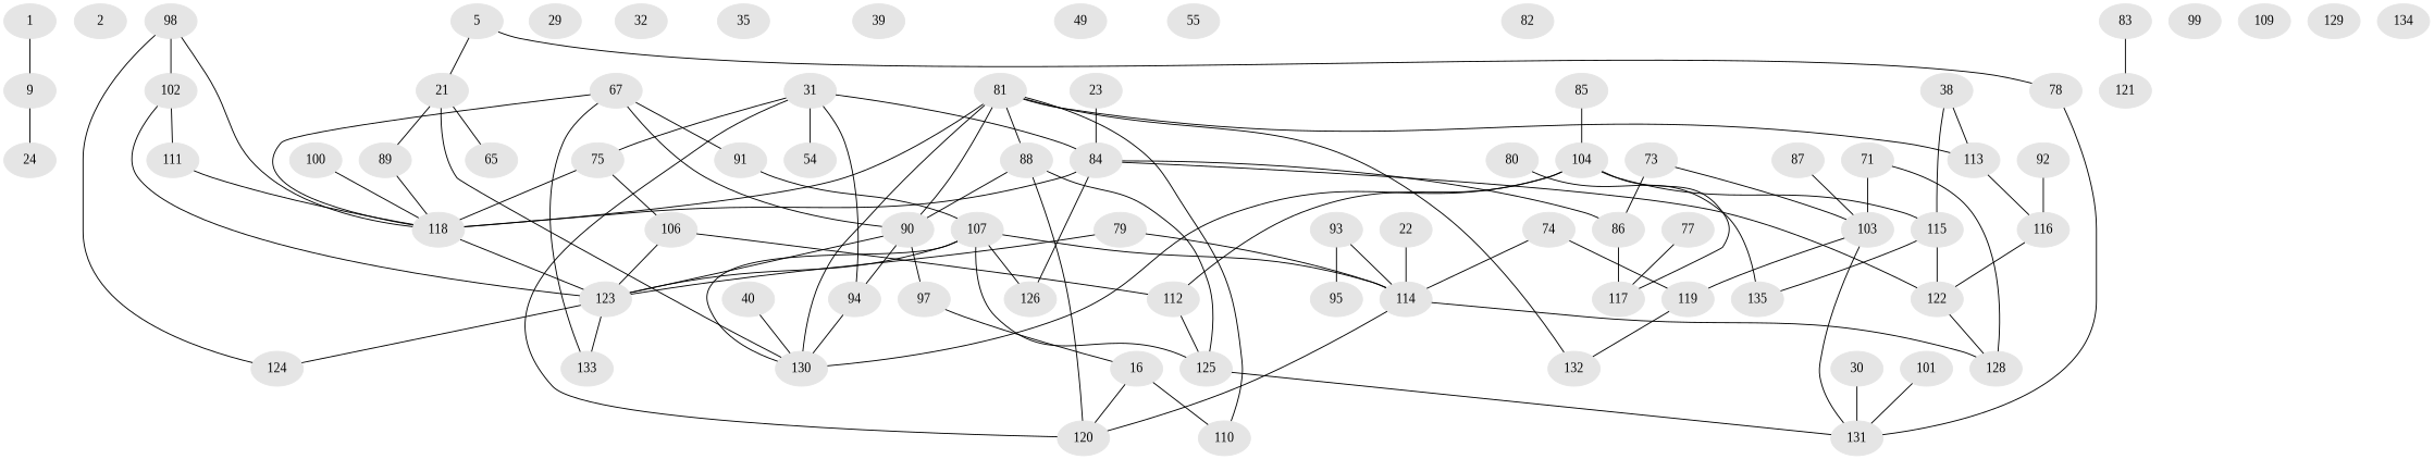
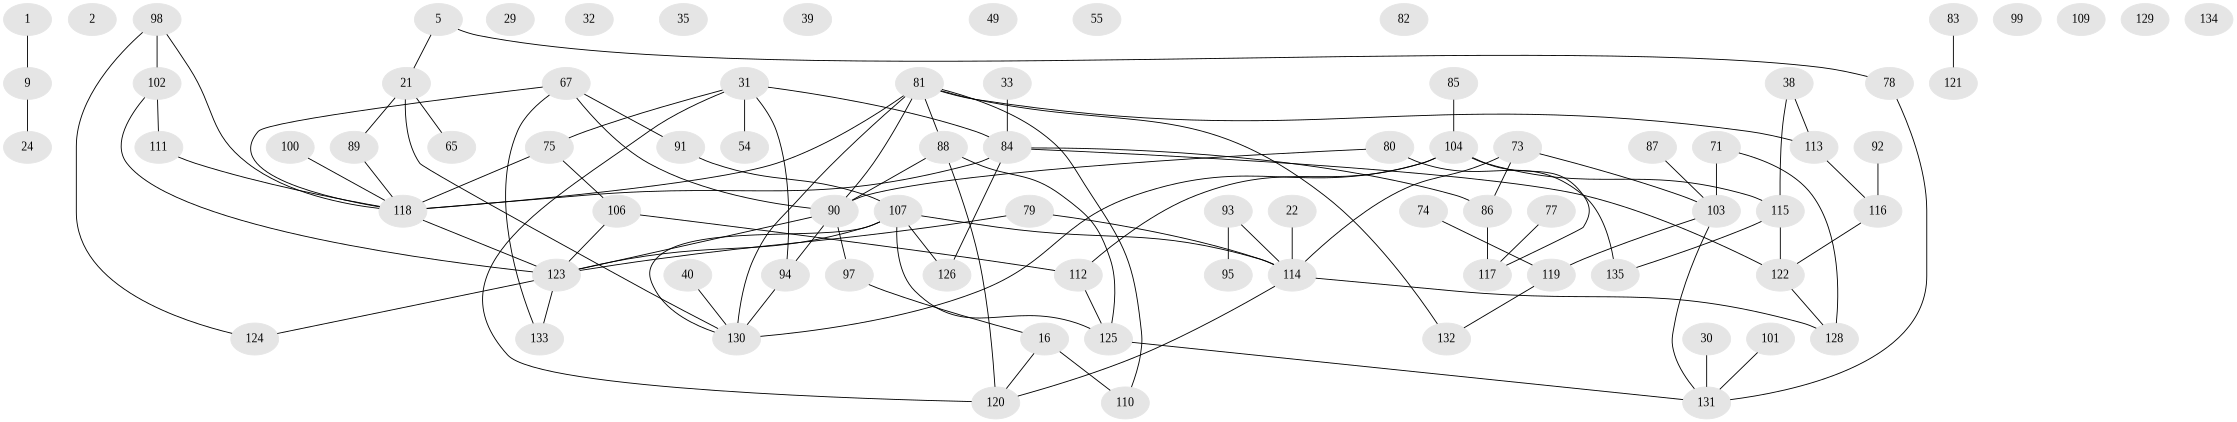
  graph {
    fontname="Liberation Serif"
    node [color=gray90 fontname="Liberation Serif" style=filled]
    edge [fontname="Liberation Serif"]
    1
    9
    24
    2
    5
    21
    78
    65
    89
    130 [super="+53+127"]
    131 [super="+60"]
    16
    110
    120 [super="+70"]
    118 [super="+58+8+105"]
    114 [super="+43+61"]
    128 [super="+3+57+108"]
    22
    29
    30
    31
    54
    75
    84 [super="+41"]
    94 [super="+42"]
    106 [super="+47"]
    86
    122 [super="+36"]
    126
    32
-   33 [label=23]
+   33
    35
    38
    113
    115
    116 [super="+20+23+56"]
    135
    39
    40
    49
    55
    90 [super="+66+64+50+45"]
    123 [super="+19+15+69+27"]
    97 [super="+63"]
    67
    91
    133
    107 [super="+37+96"]
    103 [super="+28+52"]
    119
    71
    73 [super="+68"]
    117
    74
    132
    112 [super="+62"]
    77
    79
    124
    80
    81 [super="+76"]
    88 [super="+11+17+4"]
    125 [super="+46"]
    82
    83
    121
    85
    104
    87
    92
    93
    95
    98 [super="+72"]
    102
    111
    99
    100
    101
    109
    129
    134
    1 -- 9
    9 -- 24
    5 -- 21
    5 -- 78
    21 -- 65
    21 -- 89
    21 -- 130
    78 -- 131
    89 -- 118
    16 -- 110
    16 -- 120
    118 -- 123
    114 -- 120
    114 -- 128 [weight=2]
    22 -- 114
    30 -- 131
    31 -- 120 [weight=2]
    31 -- 54
    31 -- 75
    31 -- 84 [weight=2]
    31 -- 94
    75 -- 118
    75 -- 106
    84 -- 118
    84 -- 86
    84 -- 122
    84 -- 126
    94 -- 130
    106 -- 123
    106 -- 112
    86 -- 117
    122 -- 128
    33 -- 84
    38 -- 113
    38 -- 115
    113 -- 116
    115 -- 122
    115 -- 135
    116 -- 122 [weight=2]
    40 -- 130
    90 -- 94
    90 -- 123
    90 -- 97
    123 -- 133
    123 -- 124
    97 -- 16
    67 -- 118
    67 -- 90
    67 -- 91
    67 -- 133
    91 -- 107
    107 -- 130
    107 -- 114
    107 -- 126
    107 -- 123
    107 -- 125 [weight=2]
    103 -- 131
    103 -- 119
    119 -- 132
    71 -- 128
    71 -- 103
    73 -- 86
    73 -- 103
-   74 -- 114
+   73 -- 114
    74 -- 119
    112 -- 125
    77 -- 117
    79 -- 114
    79 -- 123
    80 -- 135
+   80 -- 90
    81 -- 130 [weight=2]
    81 -- 110
    81 -- 118 [weight=2]
    81 -- 113 [weight=2]
    81 -- 90
    81 -- 132
    81 -- 88
    88 -- 120 [weight=2]
    88 -- 90
    88 -- 125
    125 -- 131
    83 -- 121
    85 -- 104
    104 -- 130
    104 -- 115
    104 -- 117
    104 -- 112
    87 -- 103
    92 -- 116
    93 -- 114
    93 -- 95
    98 -- 118
    98 -- 124
    98 -- 102
    102 -- 123
    102 -- 111
    111 -- 118
    100 -- 118
    101 -- 131
  }
